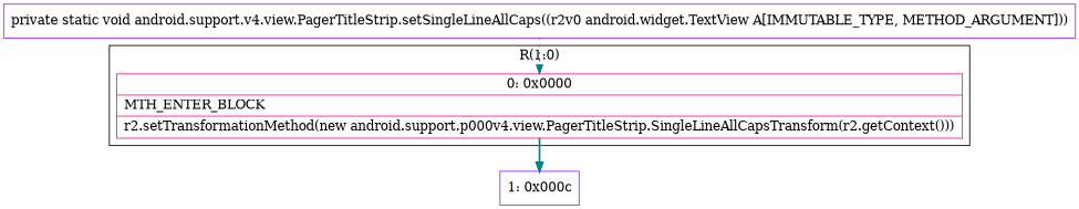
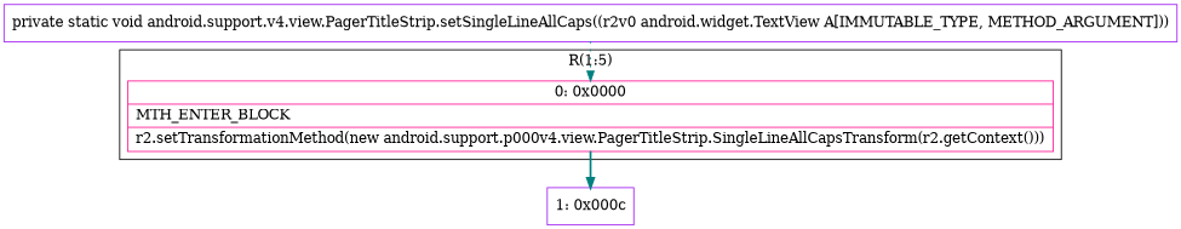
  digraph {
    node [color=purple shape=record]
    edge [color=teal]
    n1 [color=deeppink label="{0\:\ 0x0000|MTH_ENTER_BLOCK\l|r2.setTransformationMethod(new android.support.p000v4.view.PagerTitleStrip.SingleLineAllCapsTransform(r2.getContext()))\l}"]
    n2 [label="{1\:\ 0x000c}"]
    n3 [label="{private static void android.support.v4.view.PagerTitleStrip.setSingleLineAllCaps((r2v0 android.widget.TextView A[IMMUTABLE_TYPE, METHOD_ARGUMENT])) }"]
    subgraph cluster_1 {
-     label="R(1:0)"
+     label="R(1:5)"
      n1
    }
    n1 -> n2 [style=bold]
    n3 -> n1 [style=dotted]
  }
